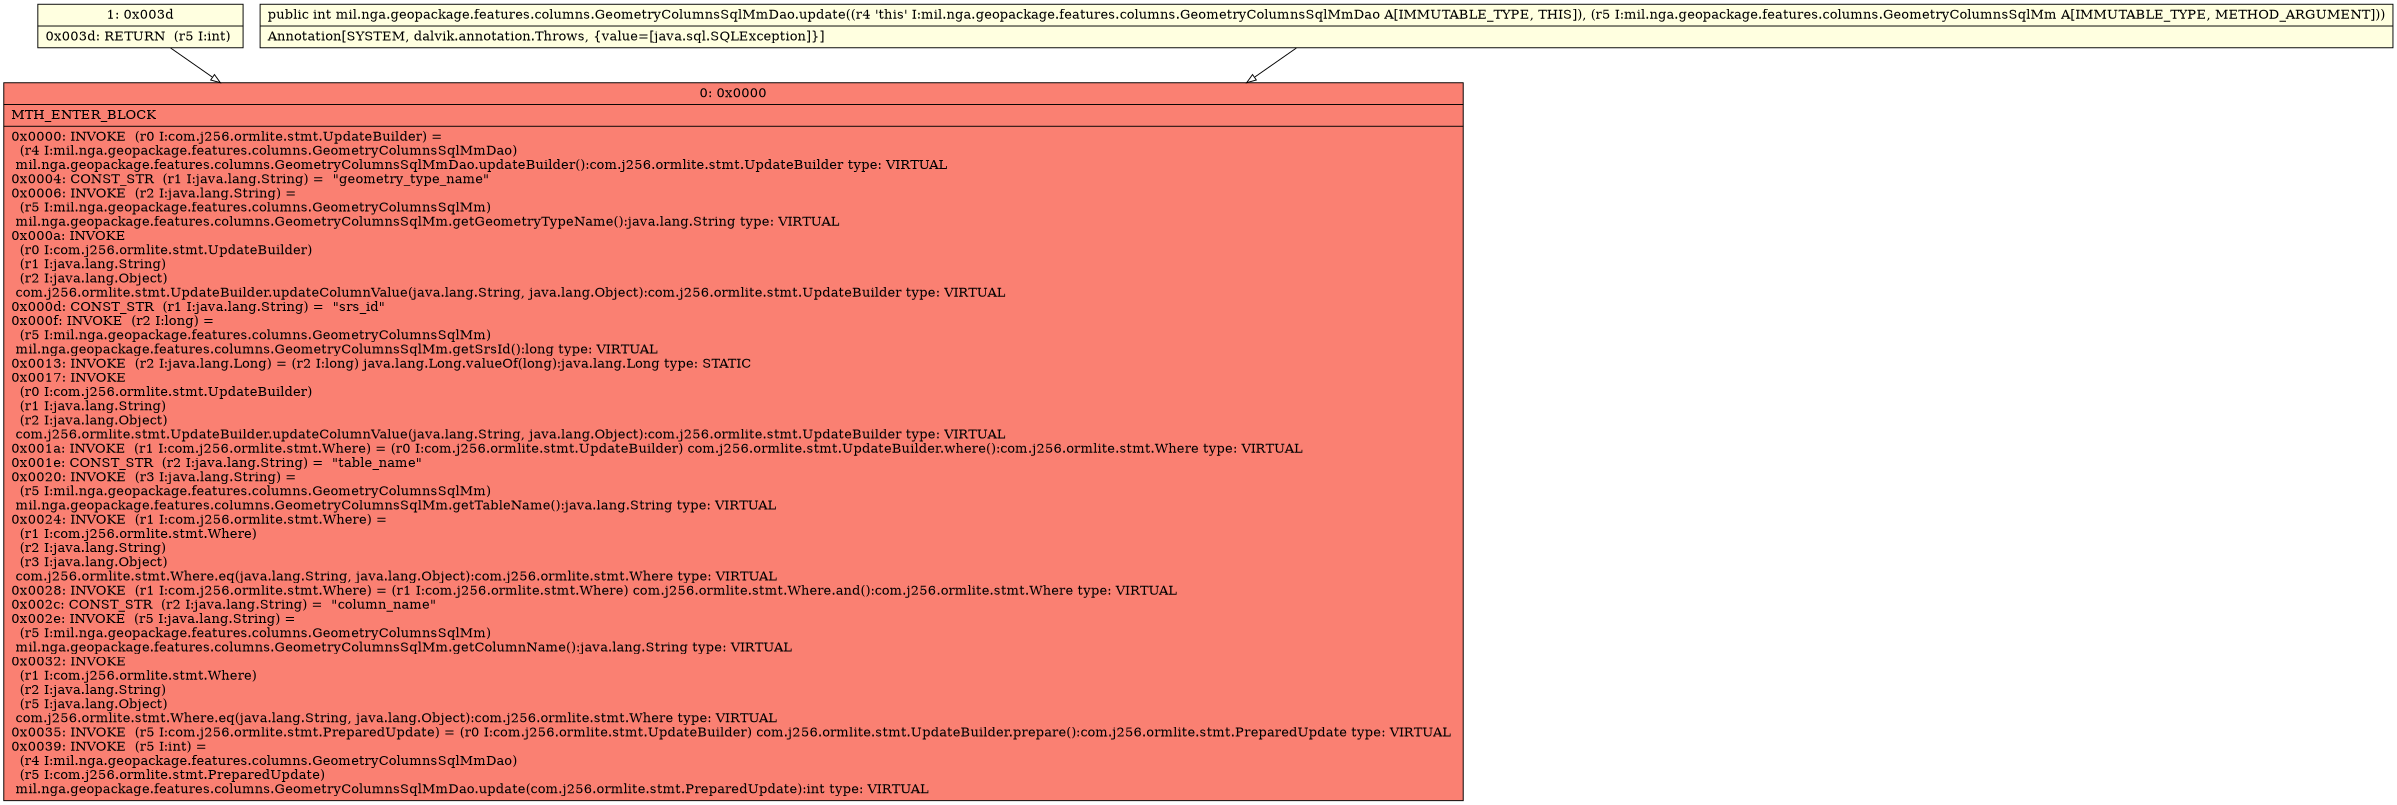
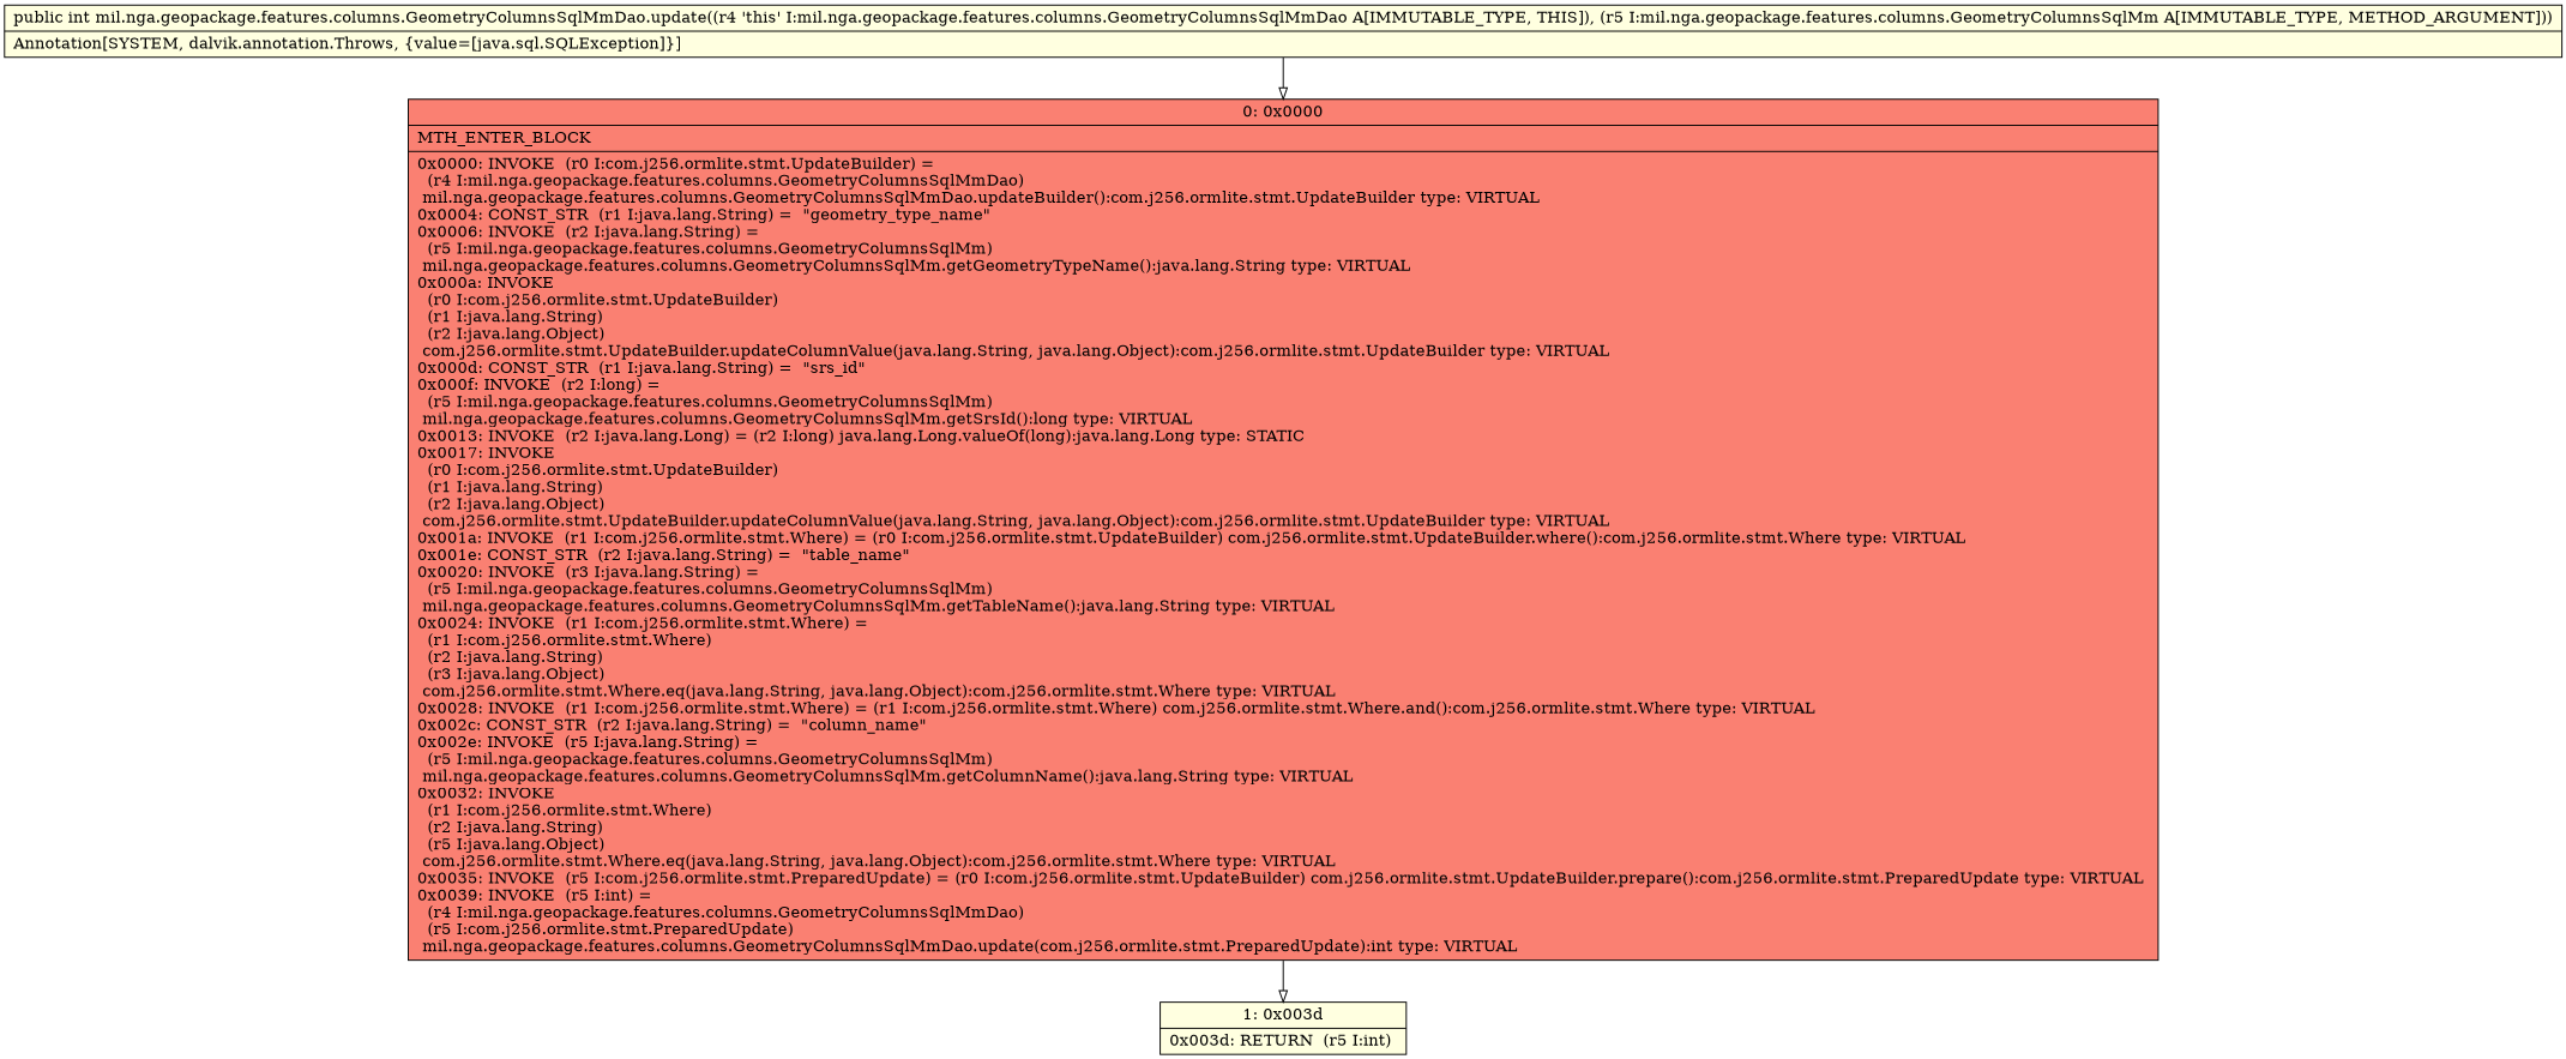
  digraph {
    node [shape=record style=filled fillcolor=lightyellow]
    edge [arrowhead=onormal]
    n1 [label="{0\:\ 0x0000|MTH_ENTER_BLOCK\l|0x0000: INVOKE  (r0 I:com.j256.ormlite.stmt.UpdateBuilder) = \l  (r4 I:mil.nga.geopackage.features.columns.GeometryColumnsSqlMmDao)\l mil.nga.geopackage.features.columns.GeometryColumnsSqlMmDao.updateBuilder():com.j256.ormlite.stmt.UpdateBuilder type: VIRTUAL \l0x0004: CONST_STR  (r1 I:java.lang.String) =  \"geometry_type_name\" \l0x0006: INVOKE  (r2 I:java.lang.String) = \l  (r5 I:mil.nga.geopackage.features.columns.GeometryColumnsSqlMm)\l mil.nga.geopackage.features.columns.GeometryColumnsSqlMm.getGeometryTypeName():java.lang.String type: VIRTUAL \l0x000a: INVOKE  \l  (r0 I:com.j256.ormlite.stmt.UpdateBuilder)\l  (r1 I:java.lang.String)\l  (r2 I:java.lang.Object)\l com.j256.ormlite.stmt.UpdateBuilder.updateColumnValue(java.lang.String, java.lang.Object):com.j256.ormlite.stmt.UpdateBuilder type: VIRTUAL \l0x000d: CONST_STR  (r1 I:java.lang.String) =  \"srs_id\" \l0x000f: INVOKE  (r2 I:long) = \l  (r5 I:mil.nga.geopackage.features.columns.GeometryColumnsSqlMm)\l mil.nga.geopackage.features.columns.GeometryColumnsSqlMm.getSrsId():long type: VIRTUAL \l0x0013: INVOKE  (r2 I:java.lang.Long) = (r2 I:long) java.lang.Long.valueOf(long):java.lang.Long type: STATIC \l0x0017: INVOKE  \l  (r0 I:com.j256.ormlite.stmt.UpdateBuilder)\l  (r1 I:java.lang.String)\l  (r2 I:java.lang.Object)\l com.j256.ormlite.stmt.UpdateBuilder.updateColumnValue(java.lang.String, java.lang.Object):com.j256.ormlite.stmt.UpdateBuilder type: VIRTUAL \l0x001a: INVOKE  (r1 I:com.j256.ormlite.stmt.Where) = (r0 I:com.j256.ormlite.stmt.UpdateBuilder) com.j256.ormlite.stmt.UpdateBuilder.where():com.j256.ormlite.stmt.Where type: VIRTUAL \l0x001e: CONST_STR  (r2 I:java.lang.String) =  \"table_name\" \l0x0020: INVOKE  (r3 I:java.lang.String) = \l  (r5 I:mil.nga.geopackage.features.columns.GeometryColumnsSqlMm)\l mil.nga.geopackage.features.columns.GeometryColumnsSqlMm.getTableName():java.lang.String type: VIRTUAL \l0x0024: INVOKE  (r1 I:com.j256.ormlite.stmt.Where) = \l  (r1 I:com.j256.ormlite.stmt.Where)\l  (r2 I:java.lang.String)\l  (r3 I:java.lang.Object)\l com.j256.ormlite.stmt.Where.eq(java.lang.String, java.lang.Object):com.j256.ormlite.stmt.Where type: VIRTUAL \l0x0028: INVOKE  (r1 I:com.j256.ormlite.stmt.Where) = (r1 I:com.j256.ormlite.stmt.Where) com.j256.ormlite.stmt.Where.and():com.j256.ormlite.stmt.Where type: VIRTUAL \l0x002c: CONST_STR  (r2 I:java.lang.String) =  \"column_name\" \l0x002e: INVOKE  (r5 I:java.lang.String) = \l  (r5 I:mil.nga.geopackage.features.columns.GeometryColumnsSqlMm)\l mil.nga.geopackage.features.columns.GeometryColumnsSqlMm.getColumnName():java.lang.String type: VIRTUAL \l0x0032: INVOKE  \l  (r1 I:com.j256.ormlite.stmt.Where)\l  (r2 I:java.lang.String)\l  (r5 I:java.lang.Object)\l com.j256.ormlite.stmt.Where.eq(java.lang.String, java.lang.Object):com.j256.ormlite.stmt.Where type: VIRTUAL \l0x0035: INVOKE  (r5 I:com.j256.ormlite.stmt.PreparedUpdate) = (r0 I:com.j256.ormlite.stmt.UpdateBuilder) com.j256.ormlite.stmt.UpdateBuilder.prepare():com.j256.ormlite.stmt.PreparedUpdate type: VIRTUAL \l0x0039: INVOKE  (r5 I:int) = \l  (r4 I:mil.nga.geopackage.features.columns.GeometryColumnsSqlMmDao)\l  (r5 I:com.j256.ormlite.stmt.PreparedUpdate)\l mil.nga.geopackage.features.columns.GeometryColumnsSqlMmDao.update(com.j256.ormlite.stmt.PreparedUpdate):int type: VIRTUAL \l}" fillcolor=salmon]
    n2 [label="{1\:\ 0x003d|0x003d: RETURN  (r5 I:int) \l}"]
    n3 [label="{public int mil.nga.geopackage.features.columns.GeometryColumnsSqlMmDao.update((r4 'this' I:mil.nga.geopackage.features.columns.GeometryColumnsSqlMmDao A[IMMUTABLE_TYPE, THIS]), (r5 I:mil.nga.geopackage.features.columns.GeometryColumnsSqlMm A[IMMUTABLE_TYPE, METHOD_ARGUMENT]))  | Annotation[SYSTEM, dalvik.annotation.Throws, \{value=[java.sql.SQLException]\}]\l}"]
-   n2 -> n1
+   n1 -> n2
    n3 -> n1
  }
